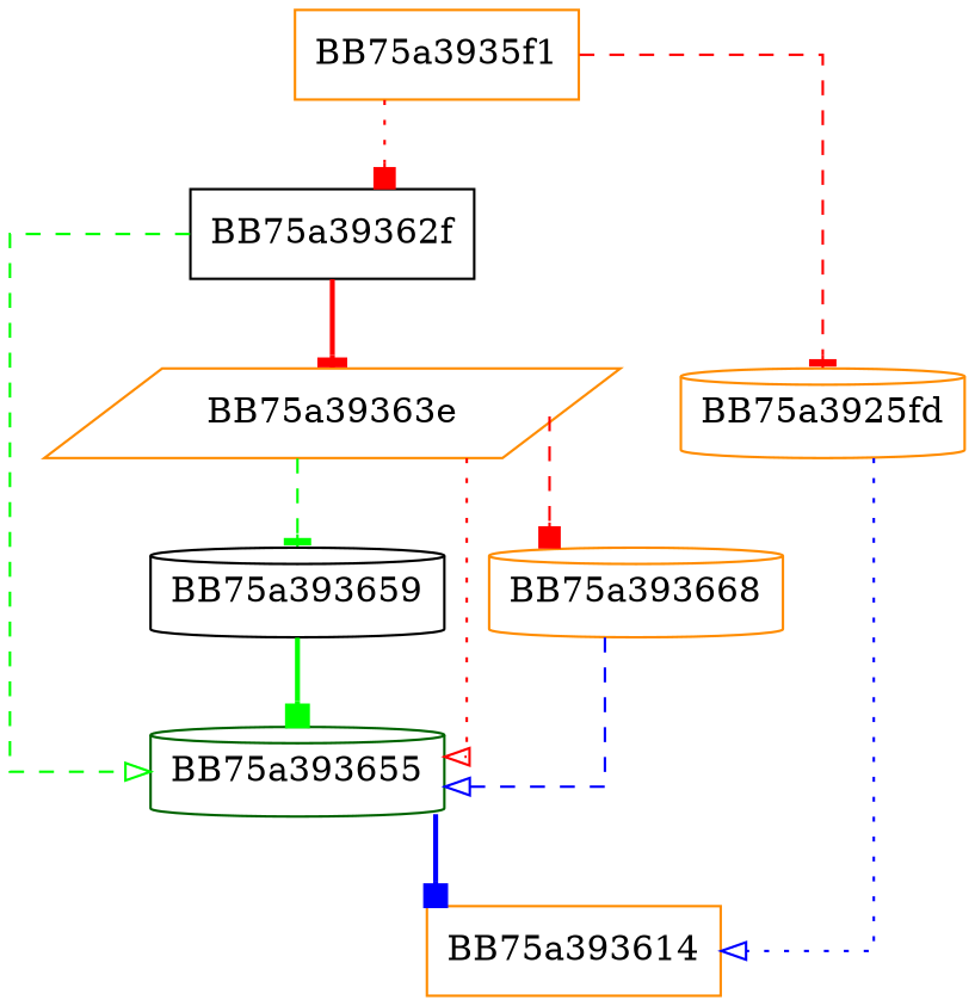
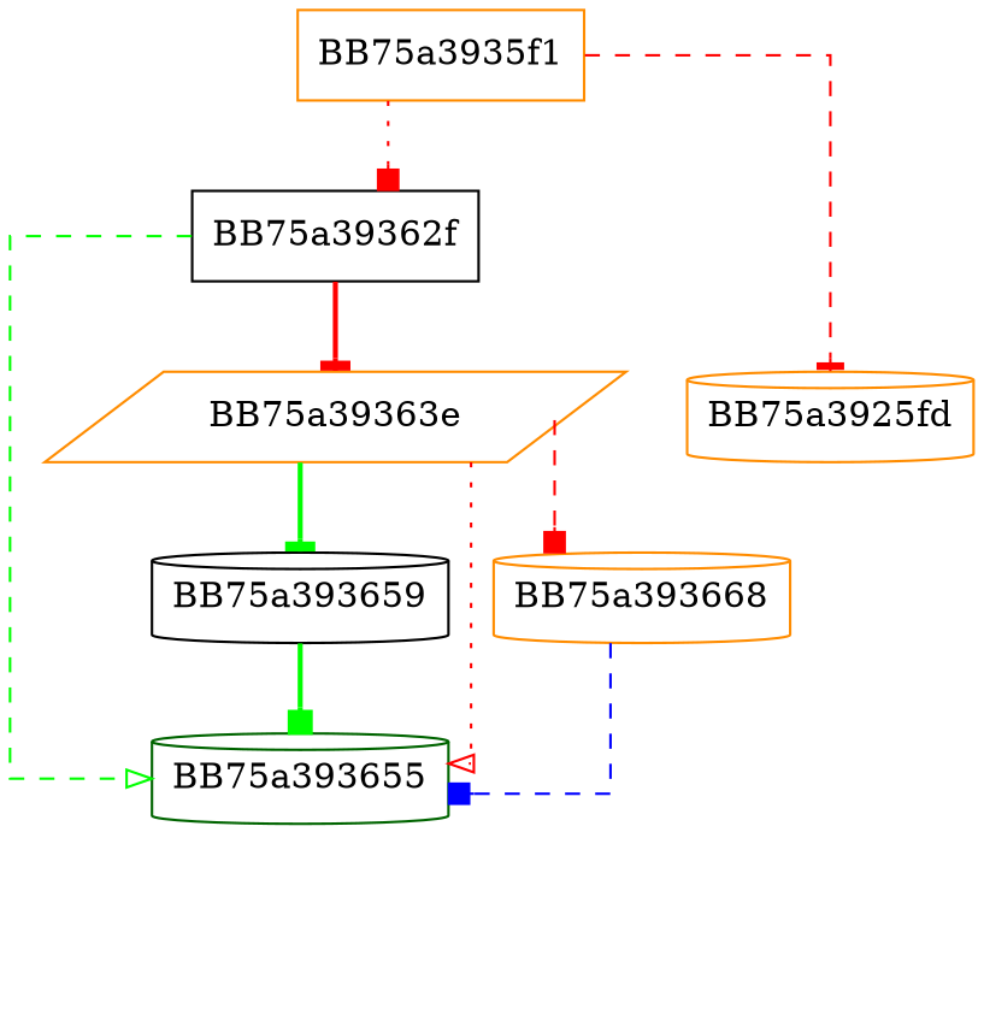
  digraph {
    splines=ortho
    node [color=darkorange shape=cylinder]
    edge [arrowhead=box color=red style=dashed]
    BB75a39362f [color=black shape=box]
    BB75a393655 [color=darkgreen]
    BB75a39363e [shape=parallelogram]
    BB75a3935f1 [shape=box]
    n5 [label=BB75a3925fd]
-   BB75a393614 [shape=box]
    BB75a393659 [color=black]
    BB75a393668
    BB75a39362f -> BB75a393655 [arrowhead=onormal color=green]
    BB75a39362f -> BB75a39363e [arrowhead=tee style=bold]
-   BB75a393655 -> BB75a393614 [color=blue style=bold]
    BB75a39363e -> BB75a393655 [arrowhead=onormal style=dotted]
-   BB75a39363e -> BB75a393659 [arrowhead=tee color=green]
+   BB75a39363e -> BB75a393659 [arrowhead=tee color=green style=bold]
    BB75a39363e -> BB75a393668
    BB75a3935f1 -> BB75a39362f [style=dotted]
    BB75a3935f1 -> n5 [arrowhead=tee]
-   n5 -> BB75a393614 [arrowhead=onormal color=blue style=dotted]
    BB75a393659 -> BB75a393655 [color=green style=bold]
-   BB75a393668 -> BB75a393655 [arrowhead=onormal color=blue]
+   BB75a393668 -> BB75a393655 [color=blue]
  }
